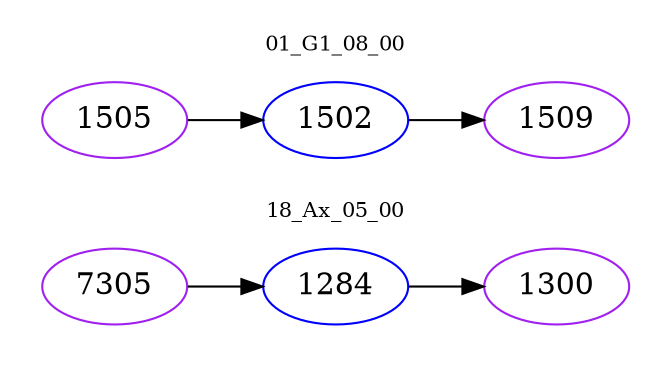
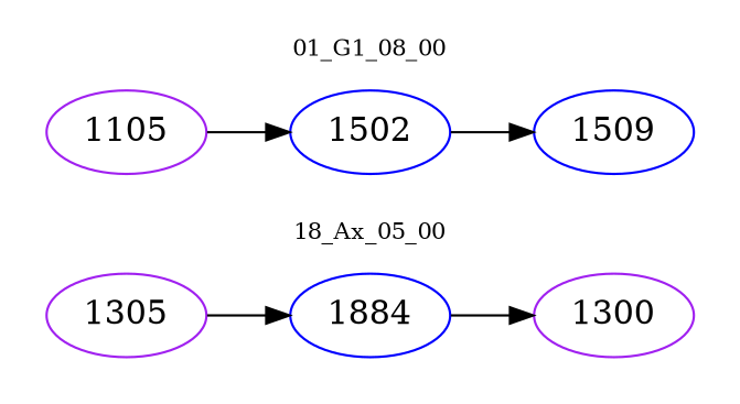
  digraph {
    rankdir=LR
    node [color=purple]
    edge [color=black]
-   n1 [label=7305]
-   n2 [color=blue label=1284]
+   n1 [label=1305]
+   n2 [color=blue label=1884]
    n3 [label=1300]
-   n4 [label=1505]
+   n4 [label=1105]
    n5 [color=blue label=1502]
-   n6 [label=1509]
+   n6 [color=blue label=1509]
    subgraph cluster_1 {
      color=white
      fontsize=10
      label="18_Ax_05_00"
      n1
      n2
      n3
    }
    subgraph cluster_2 {
      color=white
      fontsize=10
      label="01_G1_08_00"
      n4
      n5
      n6
    }
    n1 -> n2
    n2 -> n3
    n4 -> n5
    n5 -> n6
  }
